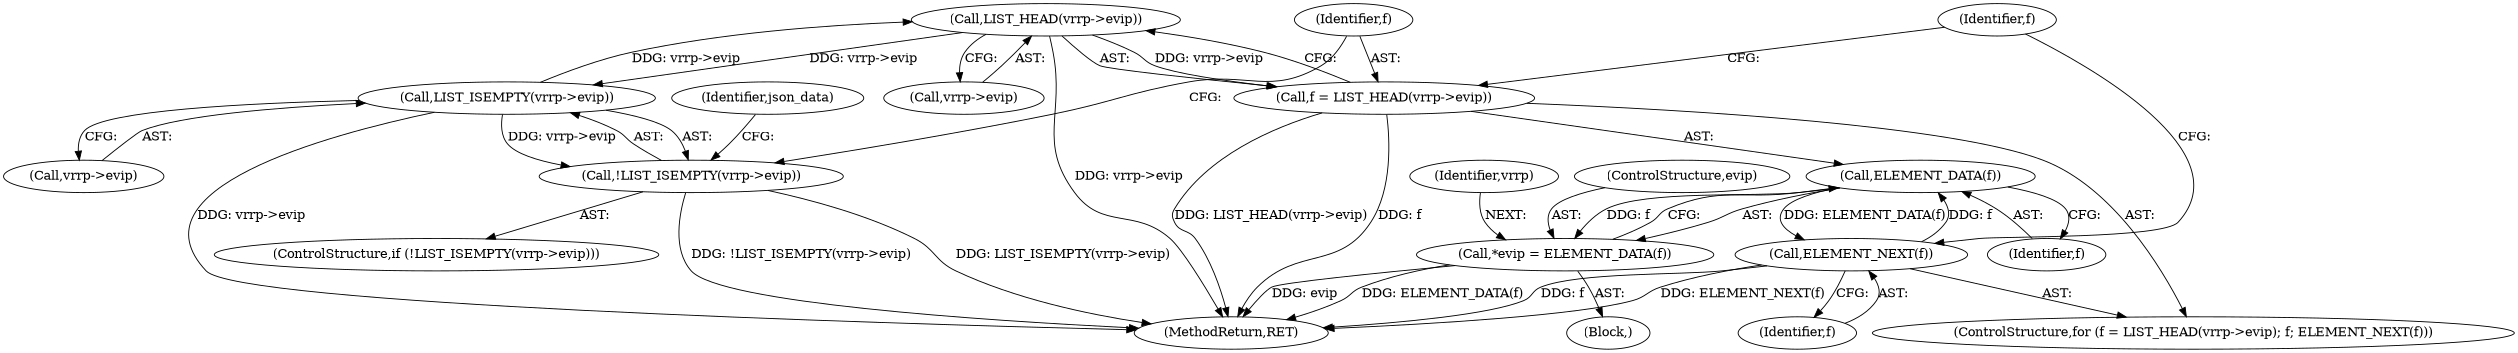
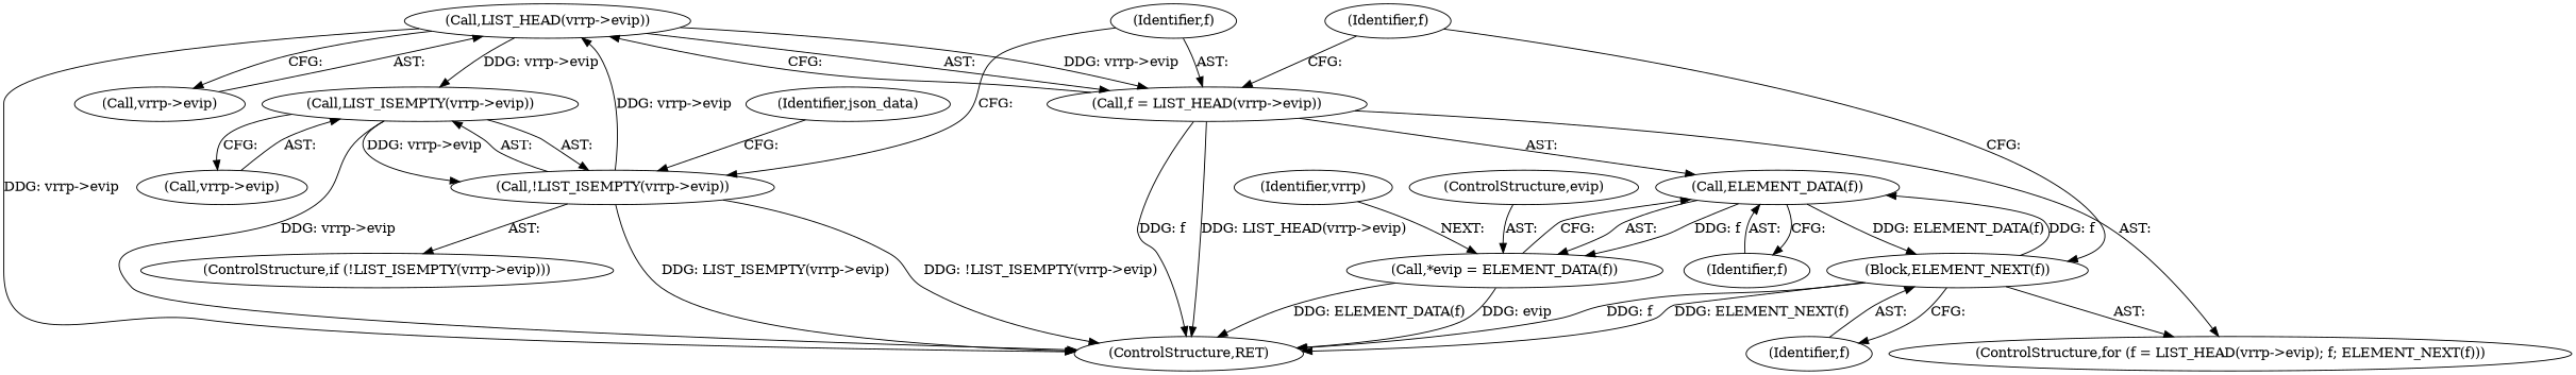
  digraph {
    n1 [label="(Call,LIST_HEAD(vrrp->evip))"]
    n2 [label="(Call,LIST_ISEMPTY(vrrp->evip))"]
    n3 [label="(Call,f = LIST_HEAD(vrrp->evip))"]
-   n4 [label="(MethodReturn,RET)"]
+   n4 [label="(ControlStructure,RET)"]
    n5 [label="(Call,vrrp->evip)"]
    n6 [label="(Call,!LIST_ISEMPTY(vrrp->evip))"]
    n7 [label="(Call,vrrp->evip)"]
    n8 [label="(Call,ELEMENT_DATA(f))"]
    n9 [label="(ControlStructure,for (f = LIST_HEAD(vrrp->evip); f; ELEMENT_NEXT(f)))"]
    n10 [label="(ControlStructure,if (!LIST_ISEMPTY(vrrp->evip)))"]
-   n11 [label="(Call,ELEMENT_NEXT(f))"]
+   n11 [label="(Block,ELEMENT_NEXT(f))"]
    n12 [label="(Call,*evip = ELEMENT_DATA(f))"]
    n13 [label="(Identifier,f)"]
    n14 [label="(Identifier,f)"]
-   n15 [label="(Block,)"]
    n16 [label="(Identifier,vrrp)"]
    n17 [label="(ControlStructure,evip)"]
    n18 [label="(Identifier,f)"]
    n19 [label="(Identifier,f)"]
    n20 [label="(Identifier,json_data)"]
    n1 -> n2 [label="DDG: vrrp->evip"]
    n1 -> n3 [label="AST: "]
    n1 -> n3 [label="DDG: vrrp->evip"]
    n1 -> n4 [label="DDG: vrrp->evip"]
    n1 -> n5 [label="CFG: "]
-   n2 -> n1 [label="DDG: vrrp->evip"]
+   n6 -> n1 [label="DDG: vrrp->evip"]
    n2 -> n4 [label="DDG: vrrp->evip"]
    n2 -> n6 [label="AST: "]
    n2 -> n6 [label="DDG: vrrp->evip"]
    n2 -> n7 [label="CFG: "]
    n3 -> n1 [label="CFG: "]
    n3 -> n4 [label="DDG: f"]
    n3 -> n4 [label="DDG: LIST_HEAD(vrrp->evip)"]
    n3 -> n8 [label="AST: "]
    n3 -> n9 [label="AST: "]
    n5 -> n1 [label="AST: "]
    n6 -> n2 [label="AST: "]
    n6 -> n4 [label="DDG: LIST_ISEMPTY(vrrp->evip)"]
    n6 -> n4 [label="DDG: !LIST_ISEMPTY(vrrp->evip)"]
    n6 -> n10 [label="AST: "]
    n7 -> n2 [label="AST: "]
    n8 -> n11 [label="DDG: ELEMENT_DATA(f)"]
    n8 -> n12 [label="AST: "]
    n8 -> n12 [label="DDG: f"]
    n8 -> n13 [label="CFG: "]
    n11 -> n4 [label="DDG: f"]
    n11 -> n4 [label="DDG: ELEMENT_NEXT(f)"]
    n11 -> n8 [label="DDG: f"]
    n11 -> n9 [label="AST: "]
    n11 -> n14 [label="CFG: "]
    n12 -> n4 [label="DDG: ELEMENT_DATA(f)"]
    n12 -> n4 [label="DDG: evip"]
    n12 -> n8 [label="CFG: "]
-   n12 -> n15 [label="AST: "]
    n13 -> n8 [label="AST: "]
    n14 -> n11 [label="AST: "]
    n16 -> n12 [label="NEXT: "]
    n17 -> n12 [label="AST: "]
    n18 -> n3 [label="AST: "]
    n18 -> n6 [label="CFG: "]
    n19 -> n3 [label="CFG: "]
    n19 -> n11 [label="CFG: "]
    n20 -> n6 [label="CFG: "]
  }
